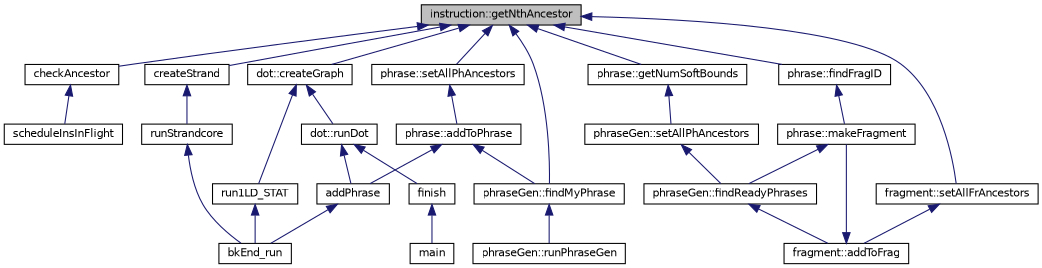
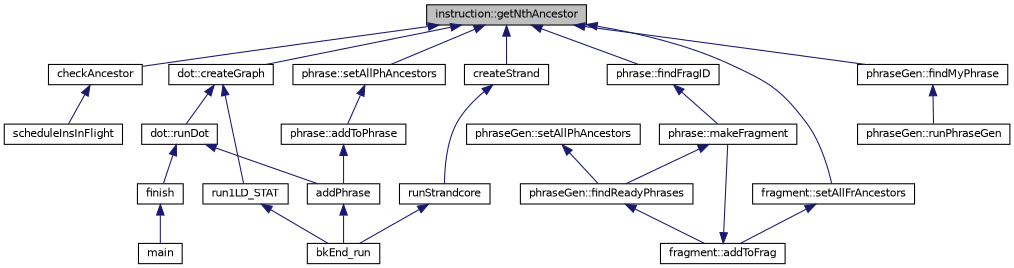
  digraph {
    rankdir=TB
    node [color=black fillcolor=white fontname=Helvetica fontsize=10 shape=record style=filled]
    edge [color=midnightblue dir=back fontname=Helvetica fontsize=10 labelfontname=Helvetica labelfontsize=10 style=solid]
    n1 [fillcolor=grey75 fontcolor=black height=0.2 label="instruction::getNthAncestor" width=0.4]
    n2 [height=0.2 label=checkAncestor width=0.4]
    n3 [height=0.2 label="dot::createGraph" width=0.4]
    n4 [height=0.2 label=createStrand width=0.4]
    n5 [height=0.2 label="phrase::findFragID" width=0.4]
    n6 [height=0.2 label="phraseGen::findMyPhrase" width=0.4]
-   n7 [height=0.2 label="phrase::getNumSoftBounds" width=0.4]
    n8 [height=0.2 label="fragment::setAllFrAncestors" width=0.4]
    n9 [height=0.2 label="phrase::setAllPhAncestors" width=0.4]
    n10 [height=0.2 label=scheduleInsInFlight width=0.4]
    n11 [height=0.2 label=run1LD_STAT width=0.4]
    n12 [height=0.2 label="dot::runDot" width=0.4]
    n13 [height=0.2 label=runStrandcore width=0.4]
    n14 [height=0.2 label="phrase::makeFragment" width=0.4]
    n15 [height=0.2 label="phraseGen::runPhraseGen" width=0.4]
    n16 [height=0.2 label="phraseGen::setAllPhAncestors" width=0.4]
    n17 [height=0.2 label="fragment::addToFrag" width=0.4]
    n18 [height=0.2 label="phrase::addToPhrase" width=0.4]
    n19 [height=0.2 label=bkEnd_run width=0.4]
    n20 [height=0.2 label=addPhrase width=0.4]
    n21 [height=0.2 label=finish width=0.4]
    n22 [height=0.2 label=main width=0.4]
    n23 [height=0.2 label="phraseGen::findReadyPhrases" width=0.4]
    n1 -> n2
    n1 -> n3
    n1 -> n4
    n1 -> n5
    n1 -> n6
-   n1 -> n7
    n1 -> n8
    n1 -> n9
    n2 -> n10
    n3 -> n11
    n3 -> n12
    n4 -> n13
    n5 -> n14
    n6 -> n15
-   n7 -> n16
    n8 -> n17
    n9 -> n18
    n11 -> n19
    n12 -> n20
    n12 -> n21
    n13 -> n19
    n14 -> n23
    n16 -> n23
    n17 -> n14
-   n18 -> n6
    n18 -> n20
    n20 -> n19
    n21 -> n22
    n23 -> n17
  }
